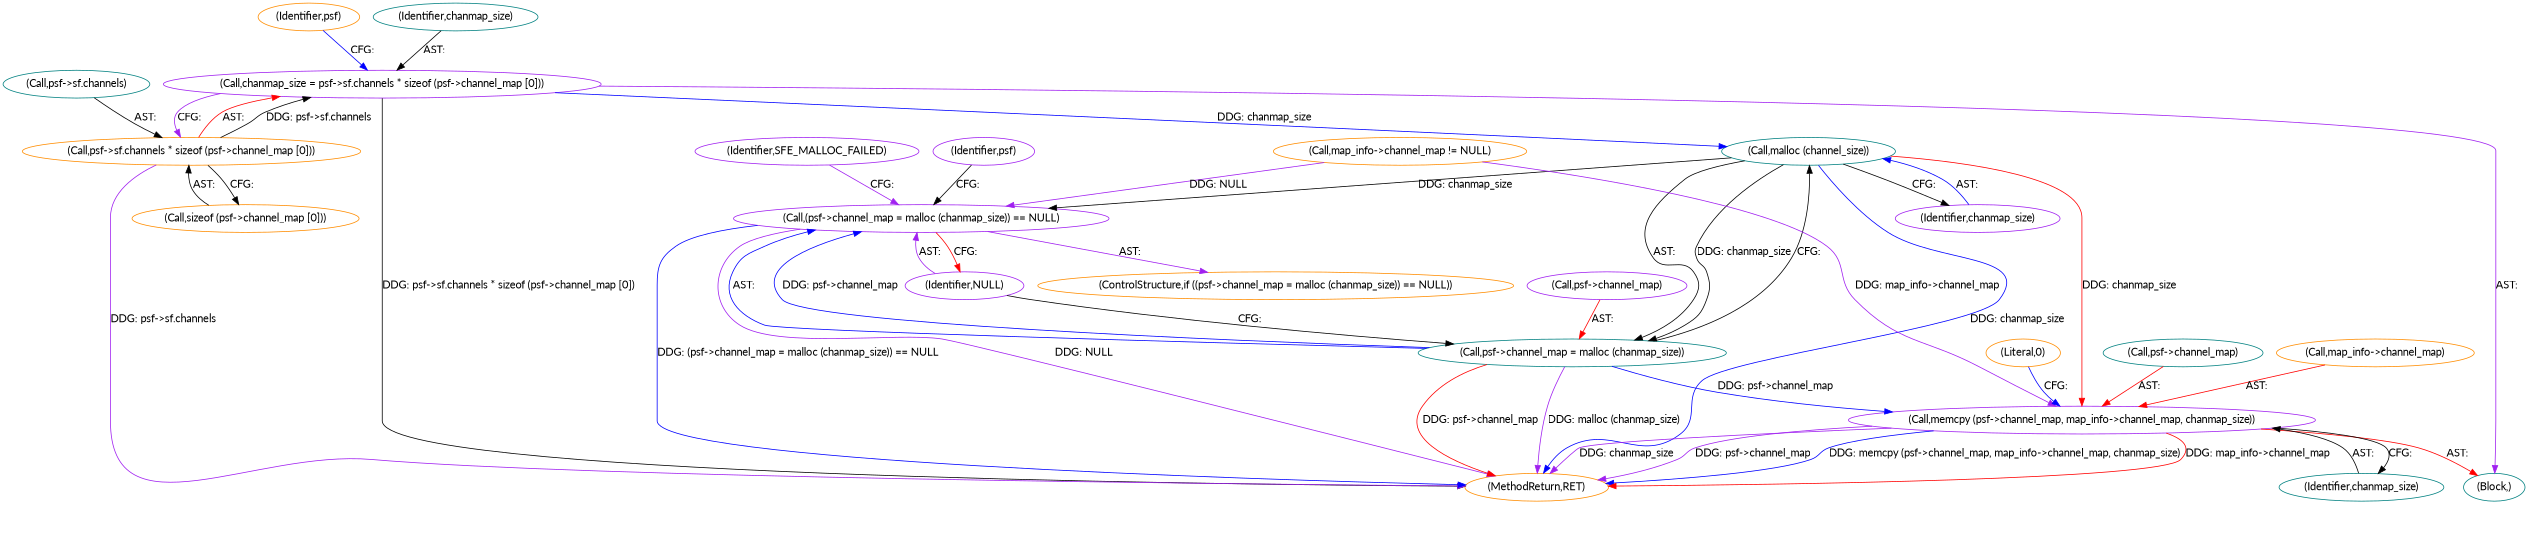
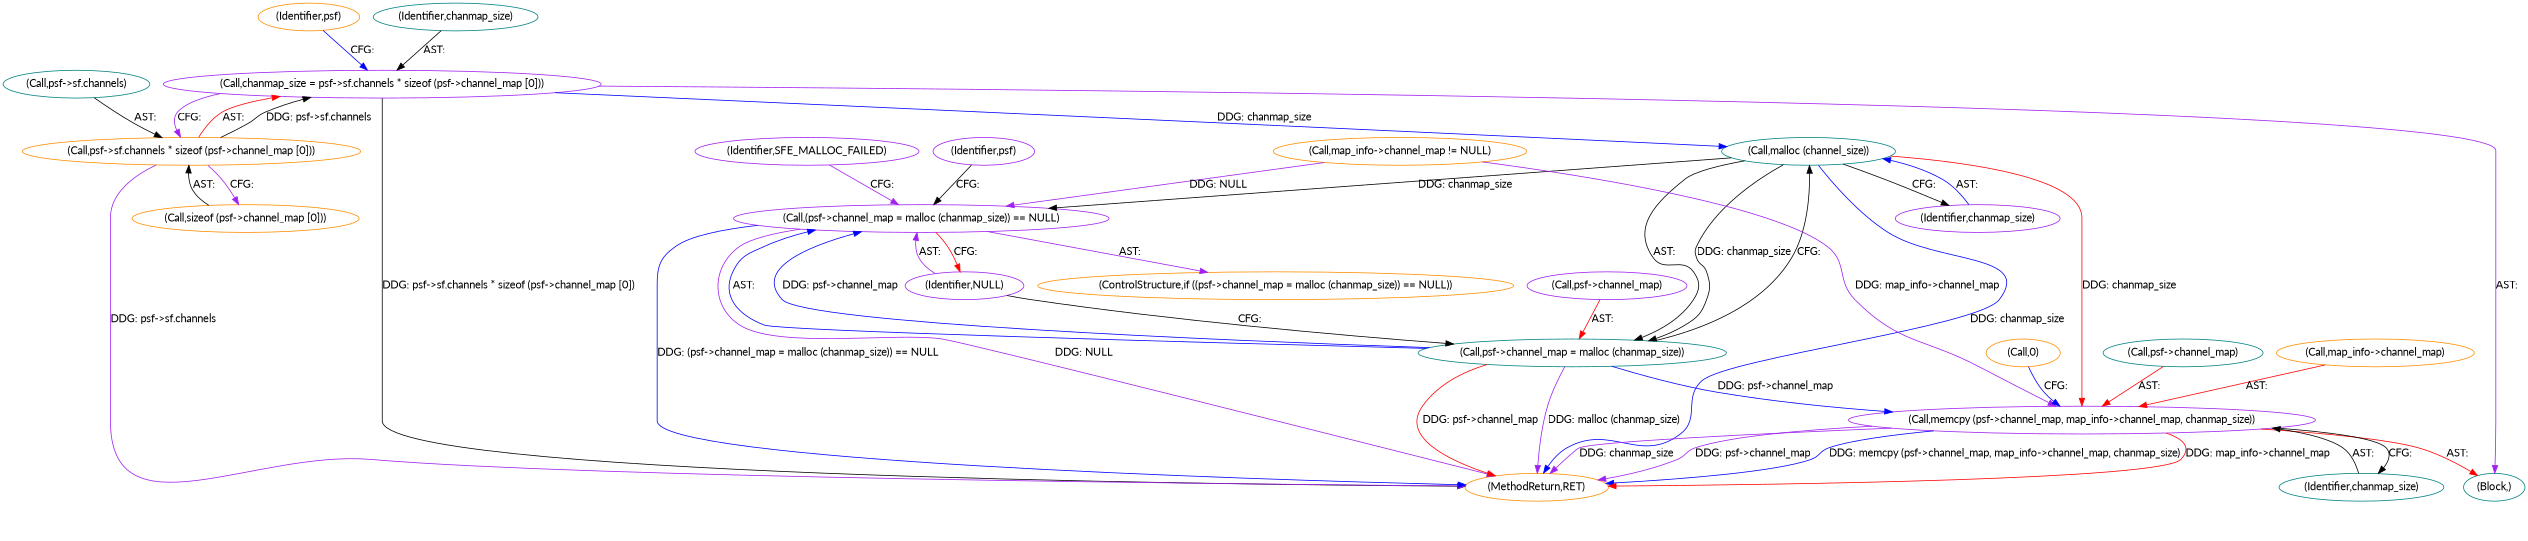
  digraph {
    fontname=Lato
    node [color=purple fontname=Lato]
    edge [color=black fontname=Lato]
    n1 [label="(Call,chanmap_size = psf->sf.channels * sizeof (psf->channel_map [0]))"]
    n2 [color=darkorange label="(Call,psf->sf.channels * sizeof (psf->channel_map [0]))"]
    n3 [color=teal label="(Call,malloc (channel_size))"]
    n4 [color=teal label="(Block,)"]
    n5 [color=darkorange label="(MethodReturn,RET)"]
    n6 [color=darkorange label="(Call,sizeof (psf->channel_map [0]))"]
    n7 [label="(Call,(psf->channel_map = malloc (chanmap_size)) == NULL)"]
    n8 [color=teal label="(Call,psf->channel_map = malloc (chanmap_size))"]
    n9 [label="(Call,memcpy (psf->channel_map, map_info->channel_map, chanmap_size))"]
    n10 [label="(Identifier,chanmap_size)"]
    n11 [color=darkorange label="(ControlStructure,if ((psf->channel_map = malloc (chanmap_size)) == NULL))"]
    n12 [label="(Identifier,NULL)"]
    n13 [color=teal label="(Identifier,chanmap_size)"]
    n14 [color=darkorange label="(Call,map_info->channel_map)"]
    n15 [color=darkorange label="(Call,map_info->channel_map != NULL)"]
-   n16 [color=darkorange label="(Literal,0)"]
+   n16 [color=darkorange label="(Call,0)"]
    n17 [color=darkorange label="(Identifier,psf)"]
    n18 [color=teal label="(Identifier,chanmap_size)"]
    n19 [label="(Identifier,SFE_MALLOC_FAILED)"]
    n20 [label="(Call,psf->channel_map)"]
    n21 [color=teal label="(Call,psf->sf.channels)"]
    n22 [label="(Identifier,psf)"]
    n23 [color=teal label="(Call,psf->channel_map)"]
    n1 -> n2 [color=purple label="CFG: "]
    n1 -> n3 [color=blue label="DDG: chanmap_size"]
    n1 -> n4 [color=purple label="AST: "]
    n1 -> n5 [label="DDG: psf->sf.channels * sizeof (psf->channel_map [0])"]
    n2 -> n1 [color=red label="AST: "]
    n2 -> n1 [label="DDG: psf->sf.channels"]
    n2 -> n5 [color=purple label="DDG: psf->sf.channels"]
-   n2 -> n6 [label="CFG: "]
+   n2 -> n6 [color=purple label="CFG: "]
    n3 -> n5 [color=blue label="DDG: chanmap_size"]
    n3 -> n7 [label="DDG: chanmap_size"]
    n3 -> n8 [label="AST: "]
    n3 -> n8 [label="DDG: chanmap_size"]
    n3 -> n9 [color=red label="DDG: chanmap_size"]
    n3 -> n10 [label="CFG: "]
    n6 -> n2 [label="AST: "]
    n7 -> n5 [color=blue label="DDG: (psf->channel_map = malloc (chanmap_size)) == NULL"]
    n7 -> n5 [color=purple label="DDG: NULL"]
    n7 -> n11 [color=purple label="AST: "]
    n7 -> n12 [color=red label="CFG: "]
    n8 -> n3 [label="CFG: "]
    n8 -> n5 [color=purple label="DDG: malloc (chanmap_size)"]
    n8 -> n5 [color=red label="DDG: psf->channel_map"]
    n8 -> n7 [color=blue label="AST: "]
    n8 -> n7 [color=blue label="DDG: psf->channel_map"]
    n8 -> n9 [color=blue label="DDG: psf->channel_map"]
    n9 -> n4 [color=red label="AST: "]
    n9 -> n5 [color=purple label="DDG: psf->channel_map"]
    n9 -> n5 [color=blue label="DDG: memcpy (psf->channel_map, map_info->channel_map, chanmap_size)"]
    n9 -> n5 [color=red label="DDG: map_info->channel_map"]
    n9 -> n5 [color=purple label="DDG: chanmap_size"]
    n9 -> n13 [label="CFG: "]
    n10 -> n3 [color=blue label="AST: "]
    n12 -> n7 [color=purple label="AST: "]
    n12 -> n8 [label="CFG: "]
    n13 -> n9 [label="AST: "]
    n14 -> n9 [color=red label="AST: "]
    n15 -> n7 [color=purple label="DDG: NULL"]
    n15 -> n9 [color=purple label="DDG: map_info->channel_map"]
    n16 -> n9 [color=blue label="CFG: "]
    n17 -> n1 [color=blue label="CFG: "]
    n18 -> n1 [label="AST: "]
    n19 -> n7 [color=purple label="CFG: "]
    n20 -> n8 [color=red label="AST: "]
    n21 -> n2 [label="AST: "]
    n22 -> n7 [label="CFG: "]
    n23 -> n9 [color=red label="AST: "]
  }
